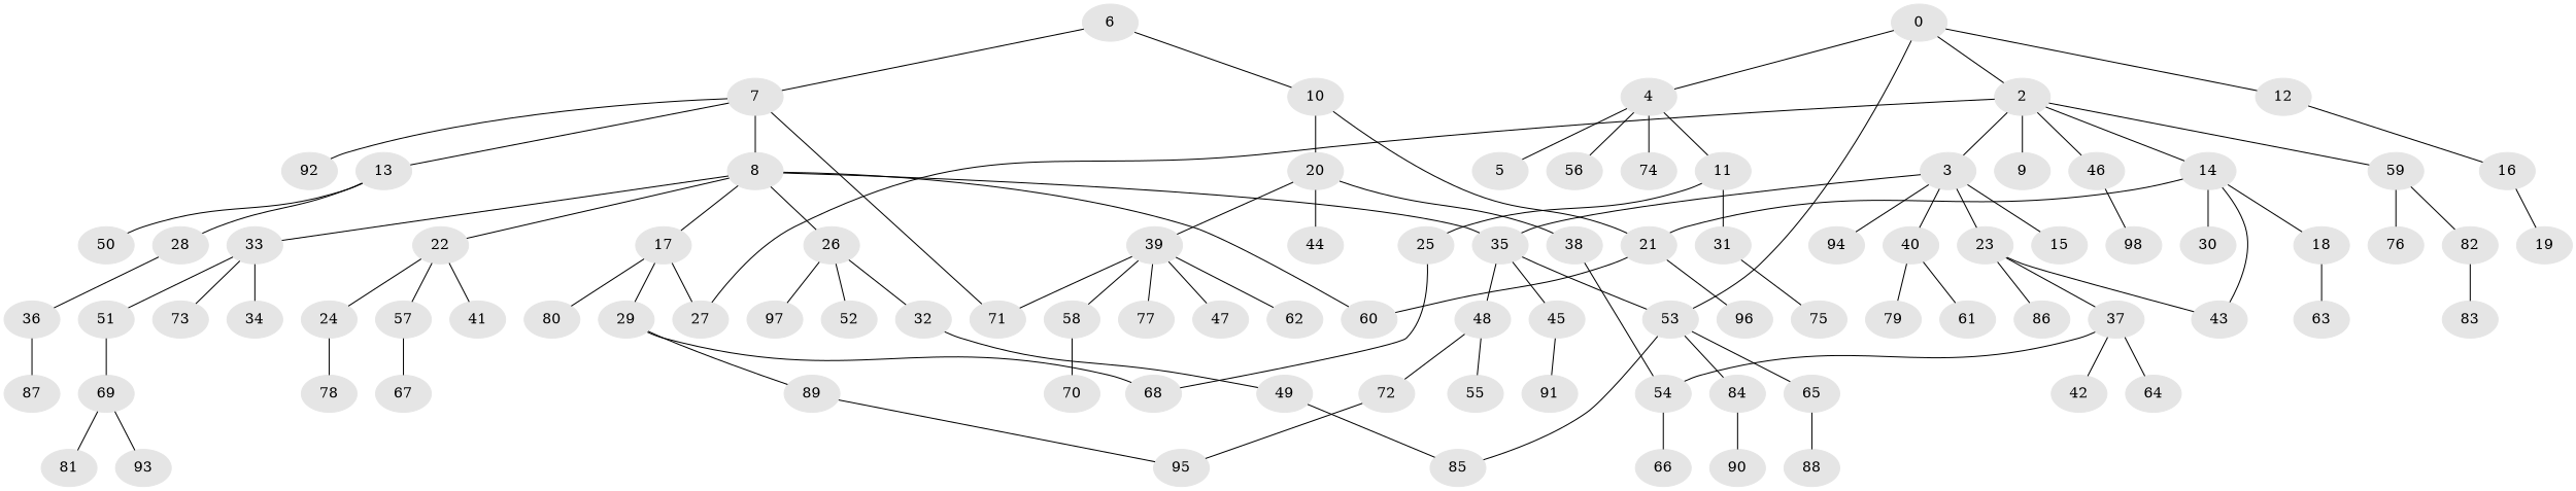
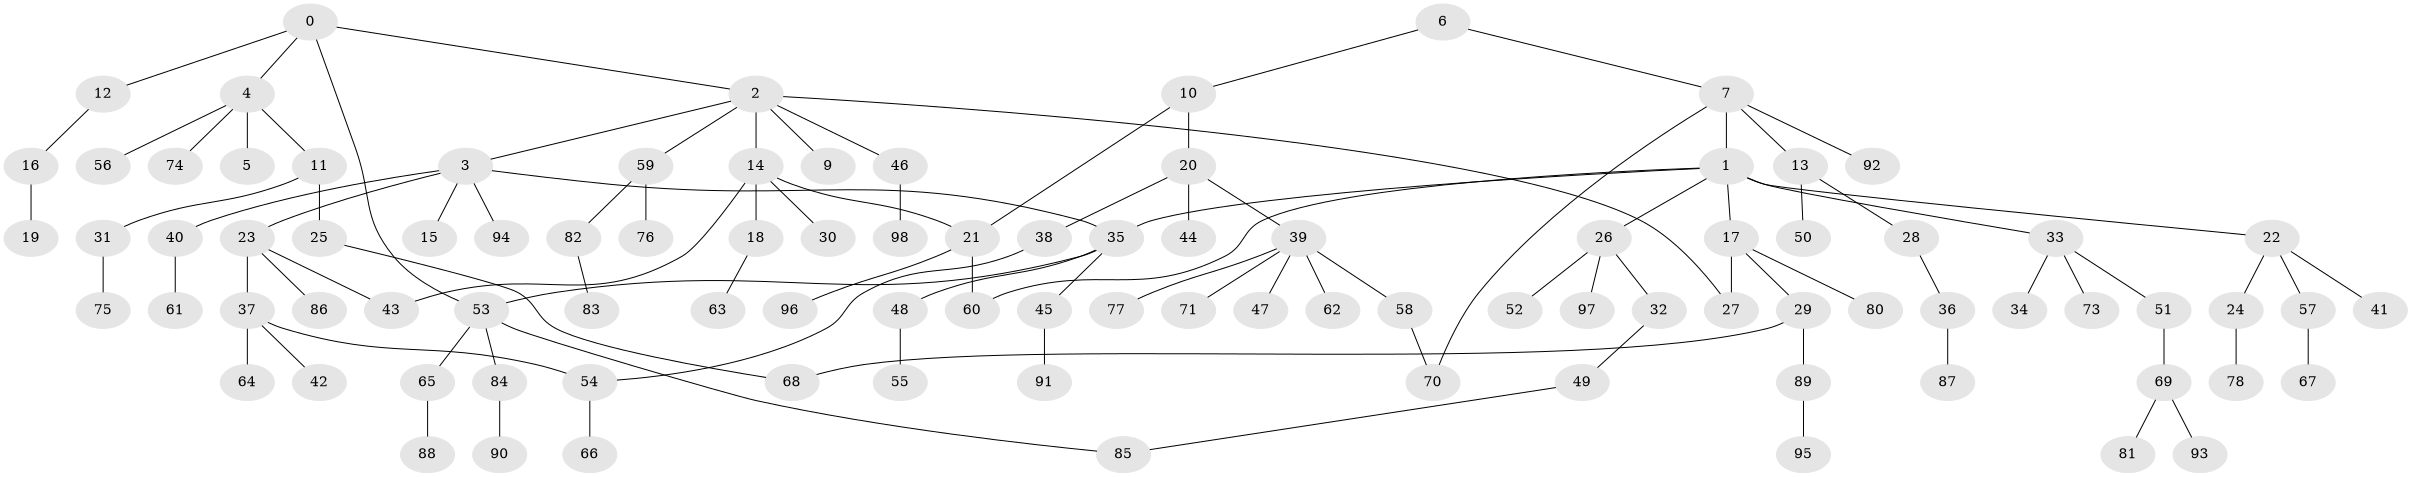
  graph {
    node [color=gray90 style=filled]
    n1 [label=0]
    2
    4
    12
    53
    3
    9
    14
    27
    46
    59
    5
    11
    56
    74
    16
    85
    65
    84
    15
    23
    35
    40
    94
    6
    7
    10
    21
    18
    30
    43
    98
    76
    82
    37
    86
    45
    48
    61
-   79
    25
    31
-   8
+   8 [label=1]
    13
    71
    92
    20
    17
    22
    26
    33
    60
    28
    50
    29
    80
    24
    41
    57
    32
    52
    97
    34
    51
    73
    38
    39
    44
    96
    68
    75
    19
    36
    63
    89
    54
    47
    58
    62
    77
    78
    67
    42
    64
    49
    87
    95
    69
    91
    55
-   72
    66
    70
    81
    93
    88
    90
    83
    n1 -- 2
    n1 -- 4
    n1 -- 12
    n1 -- 53
    2 -- 3
    2 -- 9
    2 -- 14
    2 -- 27
    2 -- 46
    2 -- 59
    4 -- 5
    4 -- 11
    4 -- 56
    4 -- 74
    12 -- 16
    53 -- 85
    53 -- 65
    53 -- 84
    3 -- 15
    3 -- 23
    3 -- 35
    3 -- 40
    3 -- 94
    14 -- 21
    14 -- 18
    14 -- 30
    14 -- 43
    46 -- 98
    59 -- 76
    59 -- 82
    11 -- 25
    11 -- 31
    16 -- 19
    65 -- 88
    84 -- 90
    23 -- 43
    23 -- 37
    23 -- 86
    35 -- 53
    35 -- 45
    35 -- 48
    40 -- 61
-   40 -- 79
    6 -- 7
    6 -- 10
    7 -- 8
    7 -- 13
-   7 -- 71
+   7 -- 70
    7 -- 92
    10 -- 21
    10 -- 20
    21 -- 60
    21 -- 96
    18 -- 63
    82 -- 83
    37 -- 54
    37 -- 42
    37 -- 64
    45 -- 91
    48 -- 55
-   48 -- 72
    25 -- 68
    31 -- 75
    8 -- 35
    8 -- 17
    8 -- 22
    8 -- 26
    8 -- 33
    8 -- 60
    13 -- 28
    13 -- 50
    20 -- 38
    20 -- 39
    20 -- 44
    17 -- 27
    17 -- 29
    17 -- 80
    22 -- 24
    22 -- 41
    22 -- 57
    26 -- 32
    26 -- 52
    26 -- 97
    33 -- 34
    33 -- 51
    33 -- 73
    28 -- 36
    29 -- 68
    29 -- 89
    24 -- 78
    57 -- 67
    32 -- 49
    51 -- 69
    38 -- 54
    39 -- 71
    39 -- 47
    39 -- 58
    39 -- 62
    39 -- 77
    36 -- 87
    89 -- 95
    54 -- 66
    58 -- 70
    49 -- 85
    69 -- 81
    69 -- 93
-   72 -- 95
  }
